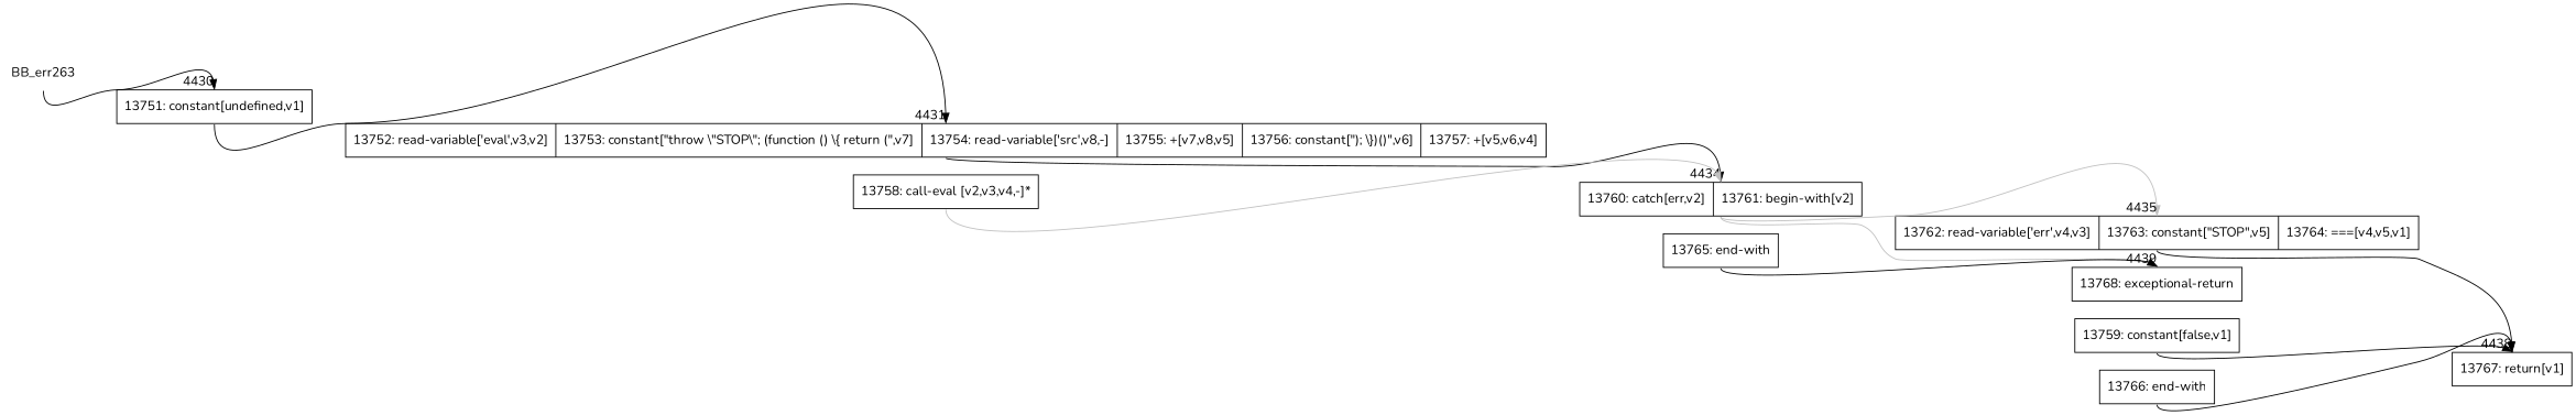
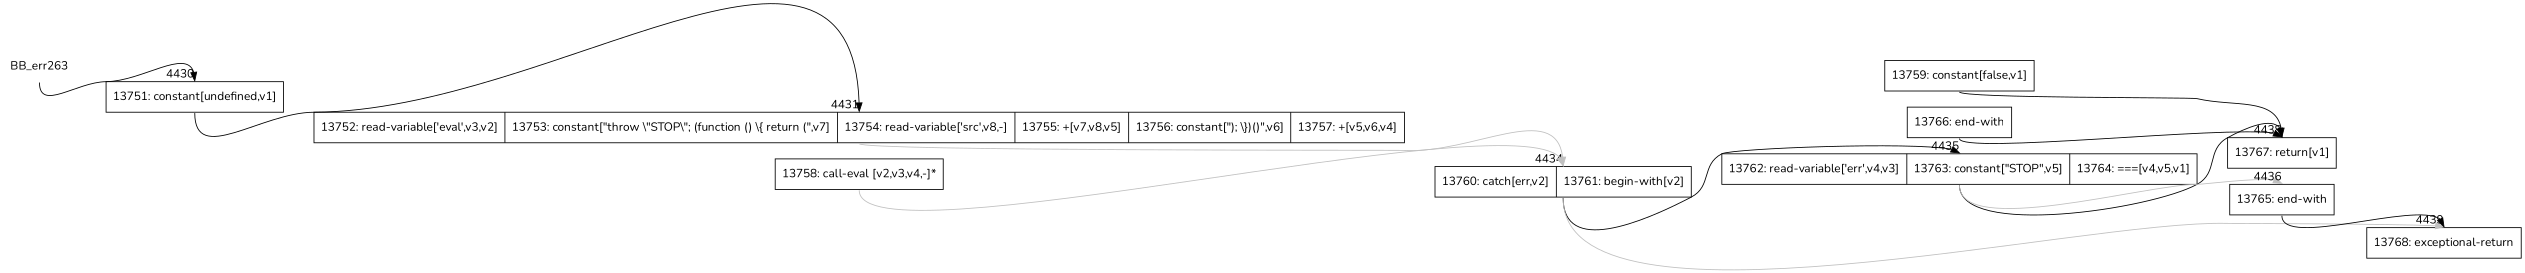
  digraph {
    fontname=Nunito
    rankdir=LR
    node [fontname=Nunito shape=record]
    edge [fontname=Nunito headport=n tailport=s]
    n1 [label=BB_err263 shape=none]
    n2 [label="{13751: constant[undefined,v1]}"]
    n3 [label="{13752: read-variable['eval',v3,v2]|13753: constant[\"throw \\\"STOP\\\"; (function () \\\{ return (\",v7]|13754: read-variable['src',v8,-]|13755: +[v7,v8,v5]|13756: constant[\"); \\\})()\",v6]|13757: +[v5,v6,v4]}"]
    n4 [label="{13760: catch[err,v2]|13761: begin-with[v2]}"]
    n5 [label="{13758: call-eval [v2,v3,v4,-]*}"]
    n6 [label="{13762: read-variable['err',v4,v3]|13763: constant[\"STOP\",v5]|13764: ===[v4,v5,v1]}"]
    n7 [label="{13768: exceptional-return}"]
    n8 [label="{13759: constant[false,v1]}"]
    n9 [label="{13767: return[v1]}"]
    n10 [label="{13765: end-with}"]
    n11 [label="{13766: end-with}"]
    n1 -> n2 [headlabel="    4430"]
    n2 -> n3 [headlabel="      4431"]
-   n3 -> n4 [color=black headlabel="      4434"]
-   n4 -> n6 [headlabel="      4435" color=gray]
+   n3 -> n4 [color=gray headlabel="      4434"]
+   n4 -> n6 [headlabel="      4435"]
    n4 -> n7 [color=gray headlabel="      4439"]
    n5 -> n4 [color=gray]
    n6 -> n9
+   n6 -> n10 [color=gray headlabel="      4436"]
    n8 -> n9 [headlabel="      4438"]
    n10 -> n7
    n11 -> n9
  }
